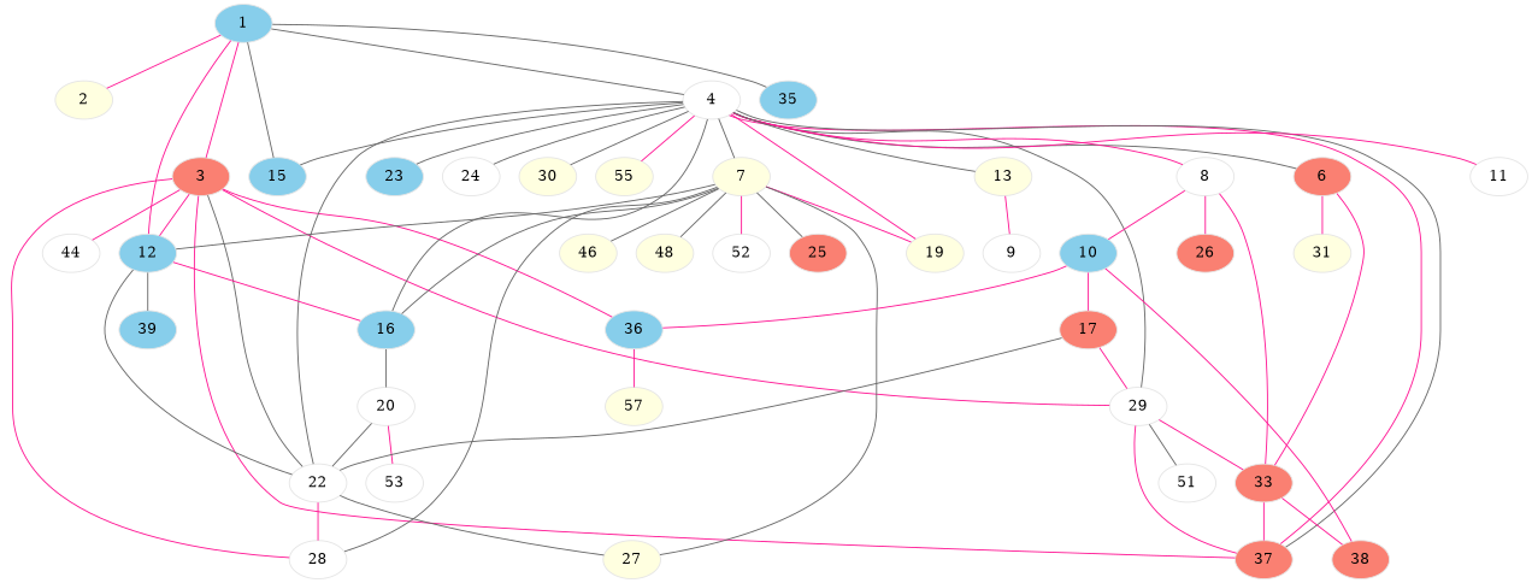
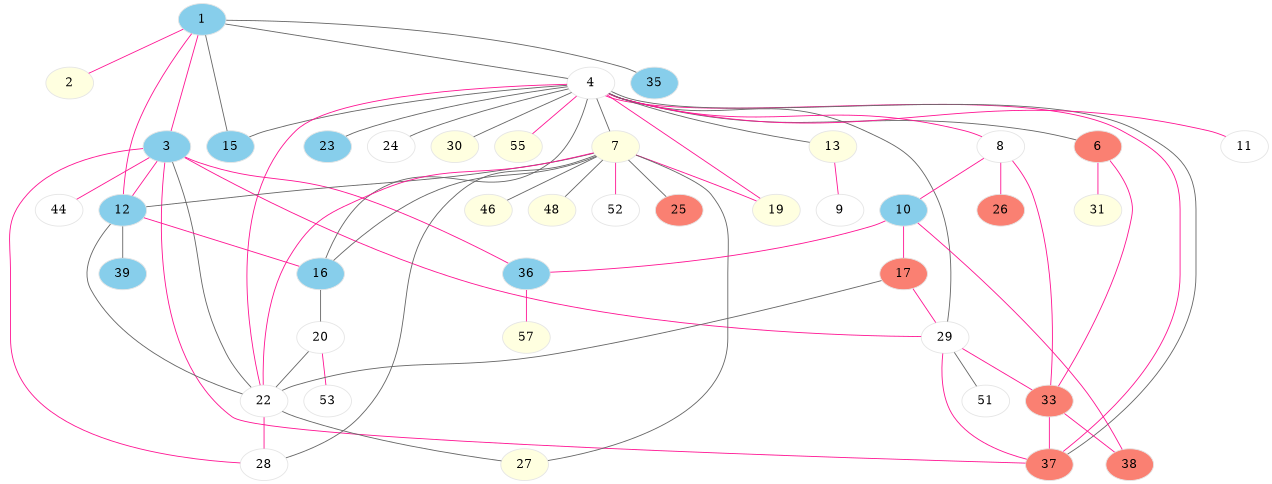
  graph {
    node [color=gray90 fillcolor=white style=filled]
    edge [color=deeppink]
    1 [fillcolor=skyblue super="+43"]
    2 [fillcolor=lightyellow]
-   3 [fillcolor=salmon super="+34"]
+   3 [fillcolor=skyblue super="+34"]
    4 [super="+5"]
    12 [fillcolor=skyblue super="+14"]
    15 [fillcolor=skyblue]
    35 [fillcolor=skyblue]
    22 [super="+41"]
    28
    29 [super="+47"]
    36 [fillcolor=skyblue super="+49"]
    37 [fillcolor=salmon]
    44
    6 [fillcolor=salmon]
    7 [fillcolor=lightyellow super="+54"]
    8
    11
    13 [fillcolor=lightyellow super="+40"]
    16 [fillcolor=skyblue super="+18"]
    19 [fillcolor=lightyellow]
    23 [fillcolor=skyblue]
    24
    30 [fillcolor=lightyellow]
    55 [fillcolor=lightyellow]
    39 [fillcolor=skyblue]
    27 [fillcolor=lightyellow super="+32"]
    33 [fillcolor=salmon super="+42"]
    51
    57 [fillcolor=lightyellow]
    31 [fillcolor=lightyellow]
    25 [fillcolor=salmon super="+56"]
    46 [fillcolor=lightyellow]
    48 [fillcolor=lightyellow]
    52
    10 [fillcolor=skyblue super="+45"]
    26 [fillcolor=salmon]
    9
    20 [super="+21"]
    38 [fillcolor=salmon]
    17 [fillcolor=salmon super="+50"]
    53
    1 -- 2
    1 -- 3
    1 -- 4 [color=gray40]
    1 -- 12
    1 -- 15 [color=gray40]
    1 -- 35 [color=gray40]
    3 -- 12
    3 -- 22 [color=gray40]
    3 -- 28
    3 -- 29
    3 -- 36
    3 -- 37
    3 -- 44
    4 -- 15 [color=gray40]
-   4 -- 22 [color=gray40]
+   4 -- 22
    4 -- 29 [color=gray40]
    4 -- 37
    4 -- 37 [color=gray40]
    4 -- 6 [color=gray40]
    4 -- 7 [color=gray40]
    4 -- 8
    4 -- 11
    4 -- 13 [color=gray40]
    4 -- 16 [color=gray40]
    4 -- 19
    4 -- 23 [color=gray40]
    4 -- 24 [color=gray40]
    4 -- 30 [color=gray40]
    4 -- 55
    12 -- 22 [color=gray40]
    12 -- 16 [weight=2]
    12 -- 39 [color=gray40]
    22 -- 28
    22 -- 27 [color=gray40]
    29 -- 37
    29 -- 33
    29 -- 51 [color=gray40]
    36 -- 57
    6 -- 33
    6 -- 31
    7 -- 12 [color=gray40]
+   7 -- 22
    7 -- 28 [color=gray40]
    7 -- 16 [color=gray40]
    7 -- 19 [weight=2]
    7 -- 27 [color=gray40]
    7 -- 25 [color=gray40]
    7 -- 46 [color=gray40]
    7 -- 48 [color=gray40]
    7 -- 52
    8 -- 33
    8 -- 10
    8 -- 26
    13 -- 9
    16 -- 20 [color=gray40]
    33 -- 37
    33 -- 38
    10 -- 36
    10 -- 38
    10 -- 17
    20 -- 22 [color=gray40]
    20 -- 53
    17 -- 22 [color=gray40]
    17 -- 29
  }
